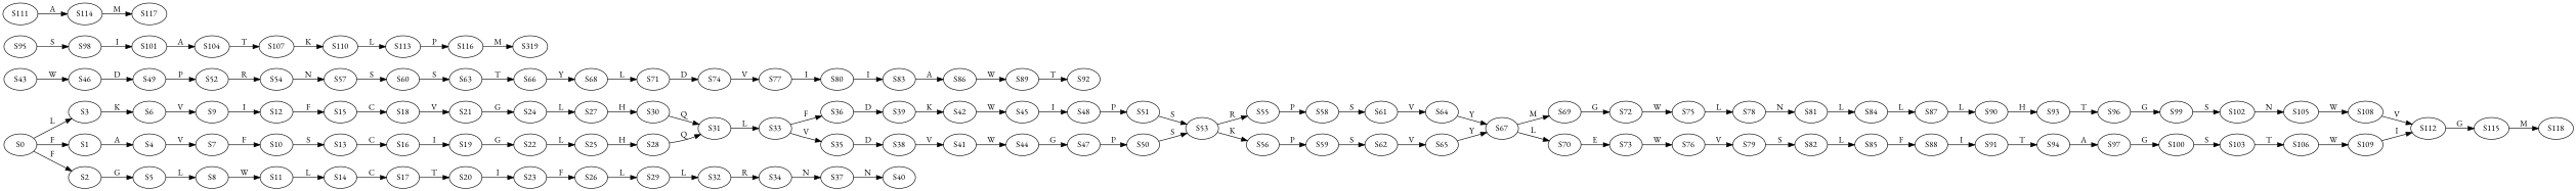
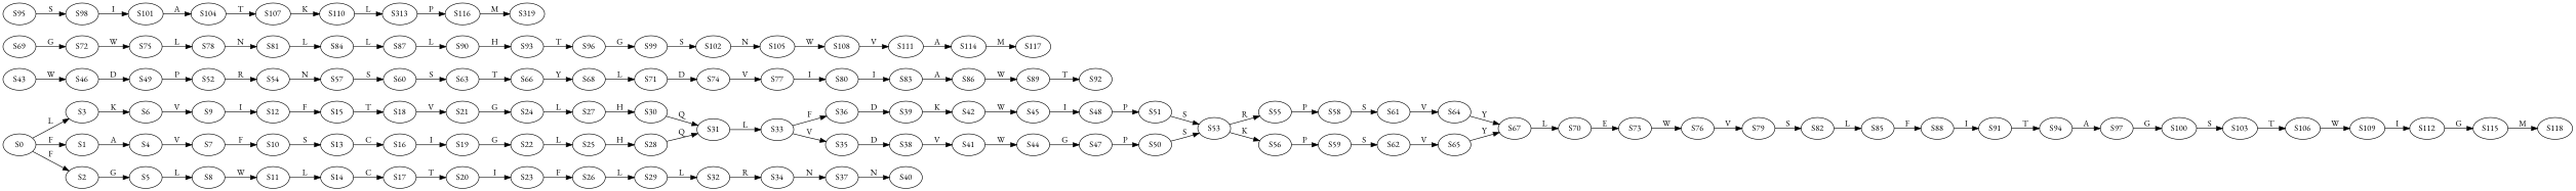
  strict digraph {
    fontname="EB Garamond"
    rankdir=LR
    node [fontname="EB Garamond"]
    edge [fontname="EB Garamond"]
    S0
    S1
    S2
    S3
    S4
    S5
    S6
    S7
    S8
    S9
    S10
    S11
    S12
    S13
    S14
    S15
    S16
    S17
    S18
    S19
    S20
    S21
    S22
    S23
    S24
    S25
    S26
    S27
    S28
    S29
    S30
    S31
    S32
    S33
    S34
    S35
    S36
    S37
    S38
    S39
    S40
    S41
    S42
    S44
    S45
    S43
    S46
    S47
    S48
    S49
    S50
    S51
    S52
    S53
    S54
    S55
    S56
    S57
    S58
    S59
    S60
    S61
    S62
    S63
    S64
    S65
    S66
    S67
    S68
    S69
    S70
    S71
    S72
    S73
    S74
    S75
    S76
    S77
    S78
    S79
    S80
    S81
    S82
    S83
    S84
    S85
    S86
    S87
    S88
    S89
    S90
    S91
    S92
    S93
    S94
    S96
    S97
    S95
    S98
    S99
    S100
    S101
    S102
    S103
    S104
    S105
    S106
    S107
    S108
    S109
    S110
    S111
    S112
-   S113
+   S113 [label=S313]
    S114
    S115
    S116
    S117
    S118
    n120 [label=S319]
    S0 -> S1 [label=F]
    S0 -> S2 [label=F]
    S0 -> S3 [label=L]
    S1 -> S4 [label=A]
    S2 -> S5 [label=G]
    S3 -> S6 [label=K]
    S4 -> S7 [label=V]
    S5 -> S8 [label=L]
    S6 -> S9 [label=V]
    S7 -> S10 [label=F]
    S8 -> S11 [label=W]
    S9 -> S12 [label=I]
    S10 -> S13 [label=S]
    S11 -> S14 [label=L]
    S12 -> S15 [label=F]
    S13 -> S16 [label=C]
    S14 -> S17 [label=C]
-   S15 -> S18 [label=C]
+   S15 -> S18 [label=T]
    S16 -> S19 [label=I]
    S17 -> S20 [label=T]
    S18 -> S21 [label=V]
    S19 -> S22 [label=G]
    S20 -> S23 [label=I]
    S21 -> S24 [label=G]
    S22 -> S25 [label=L]
    S23 -> S26 [label=F]
    S24 -> S27 [label=L]
    S25 -> S28 [label=H]
    S26 -> S29 [label=L]
    S27 -> S30 [label=H]
    S28 -> S31 [label=Q]
    S29 -> S32 [label=L]
    S30 -> S31 [label=Q]
    S31 -> S33 [label=L]
    S32 -> S34 [label=R]
    S33 -> S35 [label=V]
    S33 -> S36 [label=F]
    S34 -> S37 [label=N]
    S35 -> S38 [label=D]
    S36 -> S39 [label=D]
    S37 -> S40 [label=N]
    S38 -> S41 [label=V]
    S39 -> S42 [label=K]
    S41 -> S44 [label=W]
    S42 -> S45 [label=W]
    S44 -> S47 [label=G]
    S45 -> S48 [label=I]
    S43 -> S46 [label=W]
    S46 -> S49 [label=D]
    S47 -> S50 [label=P]
    S48 -> S51 [label=P]
    S49 -> S52 [label=P]
    S50 -> S53 [label=S]
    S51 -> S53 [label=S]
    S52 -> S54 [label=R]
    S53 -> S55 [label=R]
    S53 -> S56 [label=K]
    S54 -> S57 [label=N]
    S55 -> S58 [label=P]
    S56 -> S59 [label=P]
    S57 -> S60 [label=S]
    S58 -> S61 [label=S]
    S59 -> S62 [label=S]
    S60 -> S63 [label=S]
    S61 -> S64 [label=V]
    S62 -> S65 [label=V]
    S63 -> S66 [label=T]
    S64 -> S67 [label=Y]
    S65 -> S67 [label=Y]
    S66 -> S68 [label=Y]
-   S67 -> S69 [label=M]
    S67 -> S70 [label=L]
    S68 -> S71 [label=L]
    S69 -> S72 [label=G]
    S70 -> S73 [label=E]
    S71 -> S74 [label=D]
    S72 -> S75 [label=W]
    S73 -> S76 [label=W]
    S74 -> S77 [label=V]
    S75 -> S78 [label=L]
    S76 -> S79 [label=V]
    S77 -> S80 [label=I]
    S78 -> S81 [label=N]
    S79 -> S82 [label=S]
    S80 -> S83 [label=I]
    S81 -> S84 [label=L]
    S82 -> S85 [label=L]
    S83 -> S86 [label=A]
    S84 -> S87 [label=L]
    S85 -> S88 [label=F]
    S86 -> S89 [label=W]
    S87 -> S90 [label=L]
    S88 -> S91 [label=I]
    S89 -> S92 [label=T]
    S90 -> S93 [label=H]
    S91 -> S94 [label=T]
    S93 -> S96 [label=T]
    S94 -> S97 [label=A]
    S96 -> S99 [label=G]
    S97 -> S100 [label=G]
    S95 -> S98 [label=S]
    S98 -> S101 [label=I]
    S99 -> S102 [label=S]
    S100 -> S103 [label=S]
    S101 -> S104 [label=A]
    S102 -> S105 [label=N]
    S103 -> S106 [label=T]
    S104 -> S107 [label=T]
    S105 -> S108 [label=W]
    S106 -> S109 [label=W]
    S107 -> S110 [label=K]
-   S108 -> S112 [label=V]
+   S108 -> S111 [label=V]
    S109 -> S112 [label=I]
    S110 -> S113 [label=L]
    S111 -> S114 [label=A]
    S112 -> S115 [label=G]
    S113 -> S116 [label=P]
    S114 -> S117 [label=M]
    S115 -> S118 [label=M]
    S116 -> n120 [label=M]
  }
